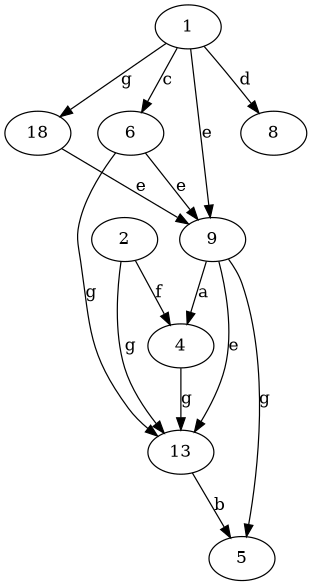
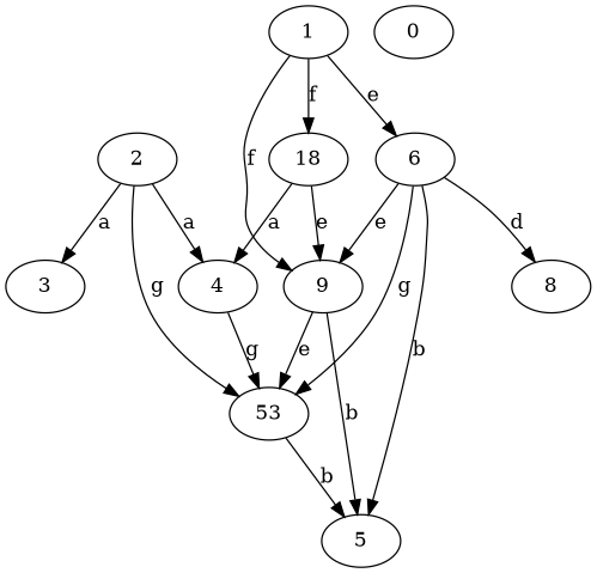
  strict digraph {
    2
+   3
    4
-   13
+   13 [label=53]
    5
    6
    9
+   0
    n9 [label=18]
    1
    8
-   2 -> 4 [label=f]
+   2 -> 3 [label=a]
+   2 -> 4 [label=a]
    2 -> 13 [label=g]
    4 -> 13 [label=g]
    13 -> 5 [label=b]
    6 -> 13 [label=g]
+   6 -> 5 [label=b]
    6 -> 9 [label=e]
-   9 -> 4 [label=a]
+   n9 -> 4 [label=a]
    9 -> 13 [label=e]
-   9 -> 5 [label=g]
+   9 -> 5 [label=b]
    n9 -> 9 [label=e]
-   1 -> 6 [label=c]
-   1 -> 9 [label=e]
-   1 -> n9 [label=g]
-   1 -> 8 [label=d]
+   1 -> 6 [label=e]
+   1 -> 9 [label=f]
+   1 -> n9 [label=f]
+   6 -> 8 [label=d]
  }
